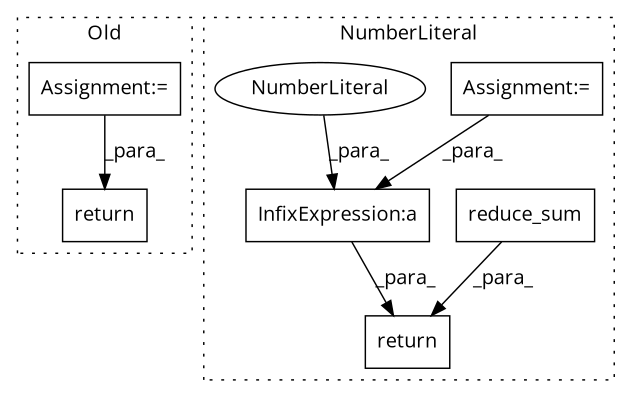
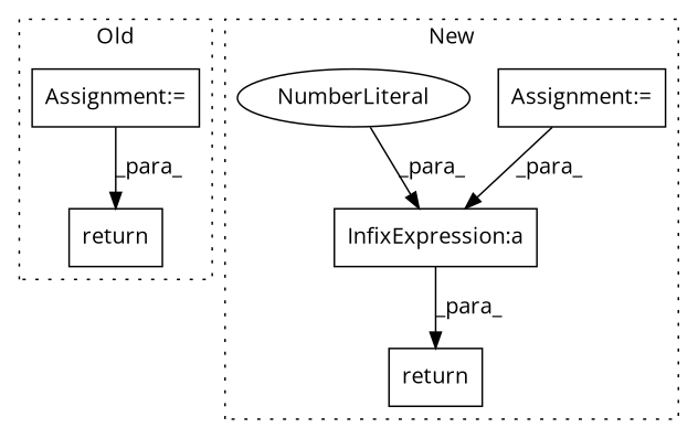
  digraph {
    fontname="Open Sans"
    node [a=41 fontname="Open Sans" l=1 shape=box]
    edge [fontname="Open Sans"]
    n1 [l=7 label=return s=4808]
    n2 [a=7 label="Assignment:=" s=4360]
-   n3 [a=32 l="11,1" label=reduce_sum s="4884,4940"]
    n4 [l=7 label=return s=4984]
    n5 [a=7 label="Assignment:=" s=4763]
    n6 [a=27 l=3 label="InfixExpression:a" s=5015]
    n7 [a=34 label=NumberLiteral s=4939 shape=ellipse]
    subgraph cluster_1 {
      label=Old
      style=dotted
      n1
      n2
    }
    subgraph cluster_2 {
-     label=NumberLiteral
+     label=New
      style=dotted
-     n3
      n4
      n5
      n6
      n7
    }
    n2 -> n1 [label=_para_]
-   n3 -> n4 [label=_para_]
    n5 -> n6 [label=_para_]
    n6 -> n4 [label=_para_]
    n7 -> n6 [label=_para_]
  }
